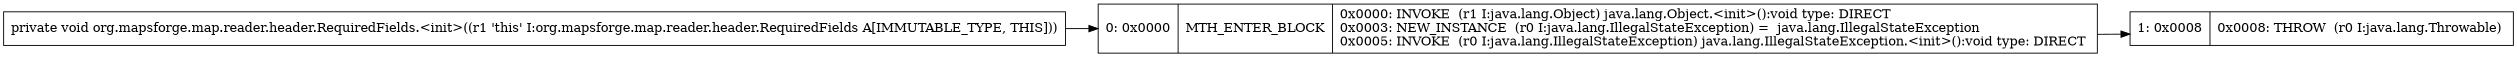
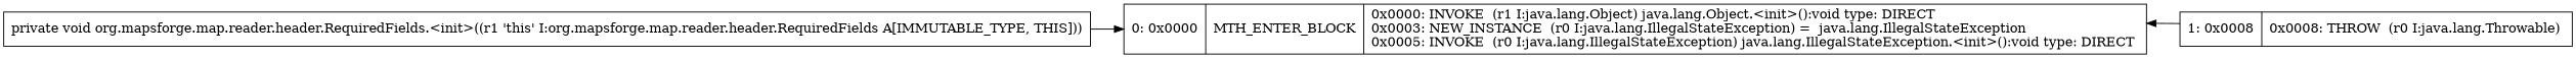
  digraph {
    rankdir=LR
    node [shape=record]
    n1 [label="{0\:\ 0x0000|MTH_ENTER_BLOCK\l|0x0000: INVOKE  (r1 I:java.lang.Object) java.lang.Object.\<init\>():void type: DIRECT \l0x0003: NEW_INSTANCE  (r0 I:java.lang.IllegalStateException) =  java.lang.IllegalStateException \l0x0005: INVOKE  (r0 I:java.lang.IllegalStateException) java.lang.IllegalStateException.\<init\>():void type: DIRECT \l}"]
    n2 [label="{1\:\ 0x0008|0x0008: THROW  (r0 I:java.lang.Throwable) \l}"]
    n3 [label="{private void org.mapsforge.map.reader.header.RequiredFields.\<init\>((r1 'this' I:org.mapsforge.map.reader.header.RequiredFields A[IMMUTABLE_TYPE, THIS])) }"]
-   n1 -> n2
+   n2 -> n1
    n3 -> n1
  }
